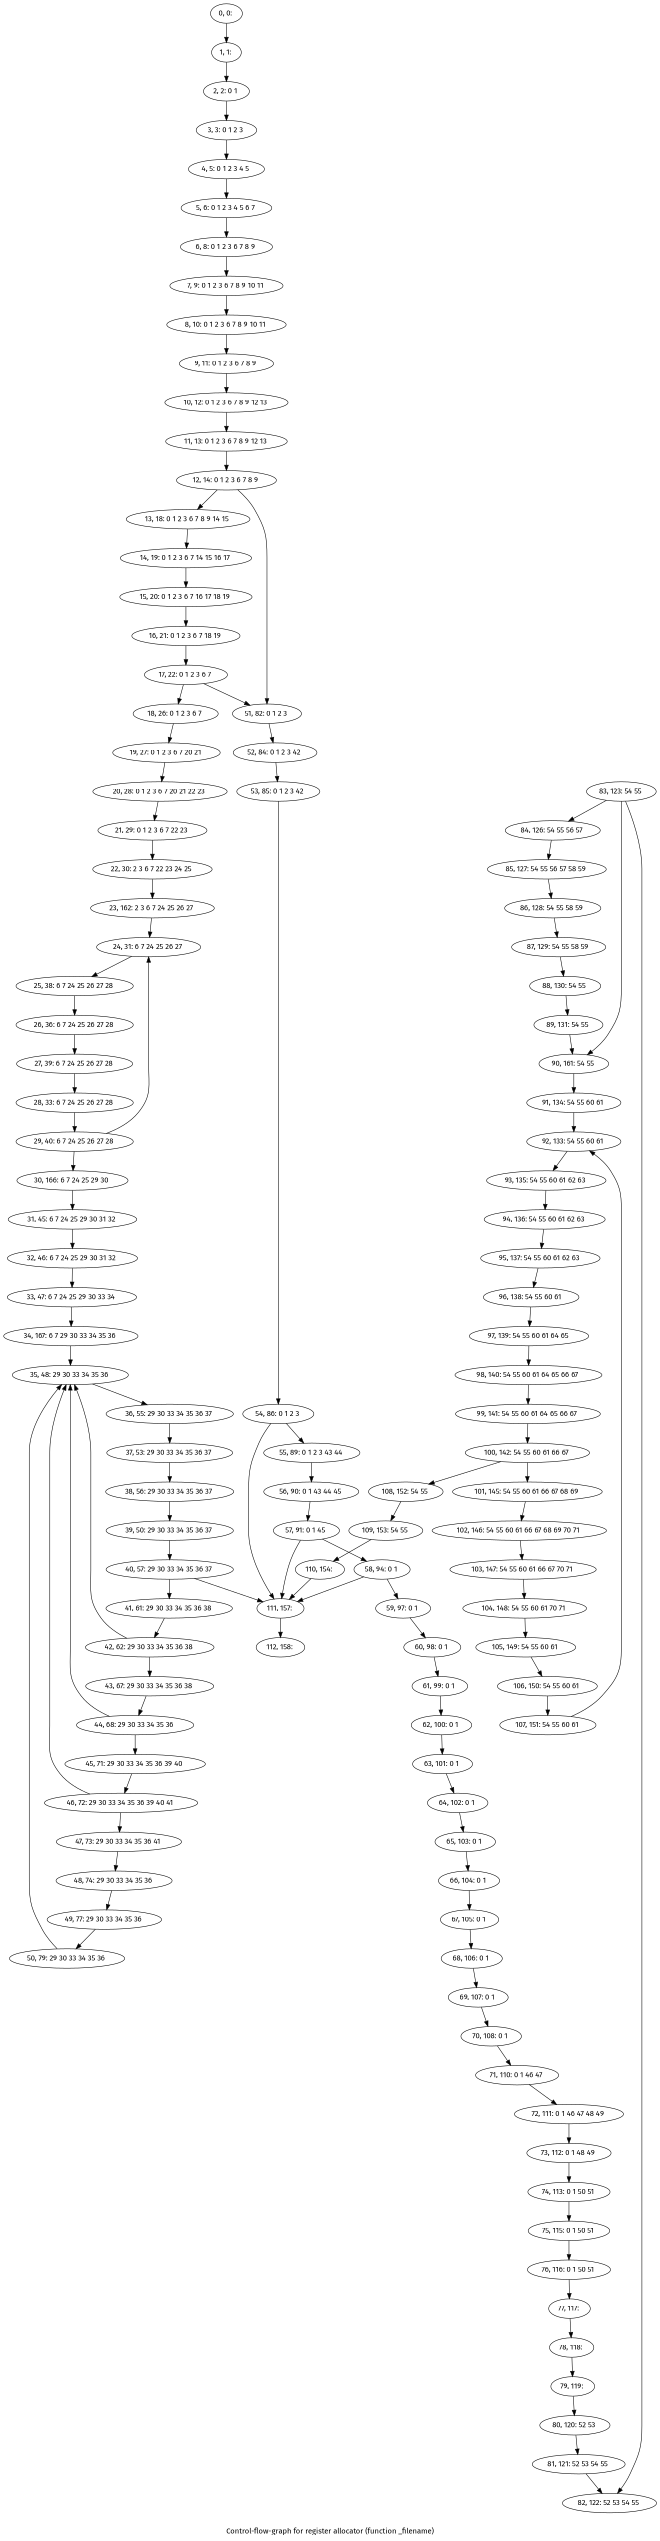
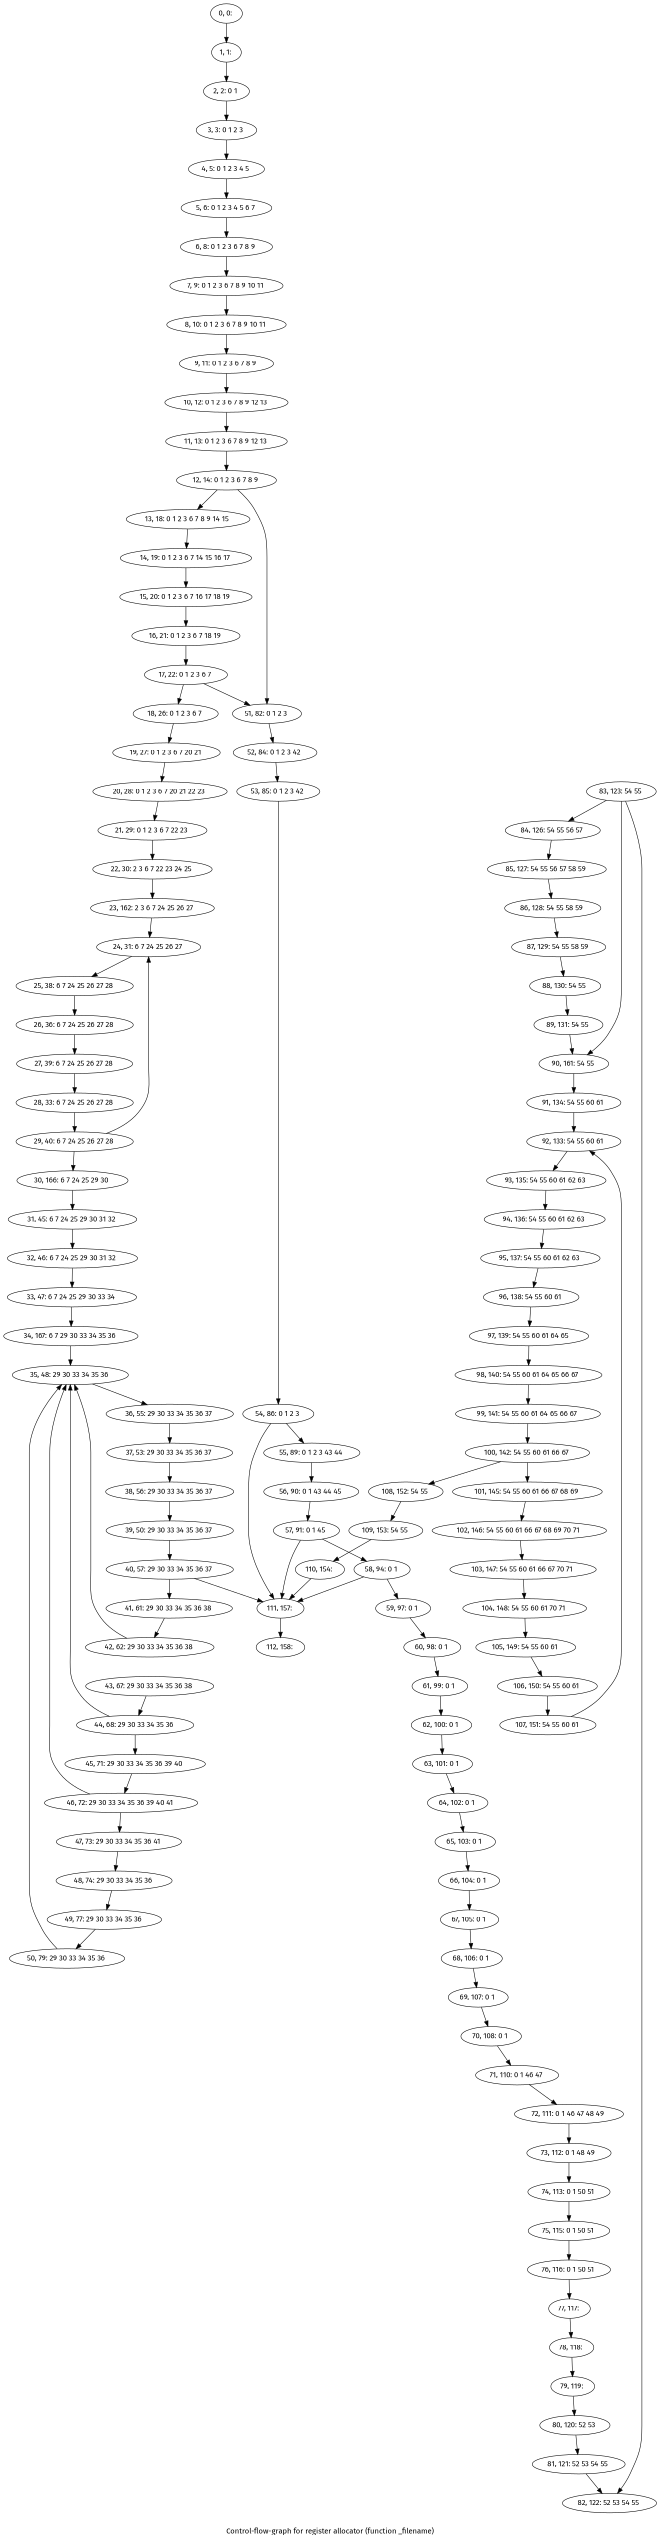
  digraph {
    fontname="Fira Sans"
    label="Control-flow-graph for register allocator (function _filename)"
    node [fontname="Fira Sans"]
    edge [fontname="Fira Sans"]
    n1 [label="0, 0: "]
    n2 [label="1, 1: "]
    n3 [label="2, 2: 0 1 "]
    n4 [label="3, 3: 0 1 2 3 "]
    n5 [label="4, 5: 0 1 2 3 4 5 "]
    n6 [label="5, 6: 0 1 2 3 4 5 6 7 "]
    n7 [label="6, 8: 0 1 2 3 6 7 8 9 "]
    n8 [label="7, 9: 0 1 2 3 6 7 8 9 10 11 "]
    n9 [label="8, 10: 0 1 2 3 6 7 8 9 10 11 "]
    n10 [label="9, 11: 0 1 2 3 6 7 8 9 "]
    n11 [label="10, 12: 0 1 2 3 6 7 8 9 12 13 "]
    n12 [label="11, 13: 0 1 2 3 6 7 8 9 12 13 "]
    n13 [label="12, 14: 0 1 2 3 6 7 8 9 "]
    n14 [label="13, 18: 0 1 2 3 6 7 8 9 14 15 "]
    n15 [label="51, 82: 0 1 2 3 "]
    n16 [label="14, 19: 0 1 2 3 6 7 14 15 16 17 "]
    n17 [label="52, 84: 0 1 2 3 42 "]
    n18 [label="15, 20: 0 1 2 3 6 7 16 17 18 19 "]
    n19 [label="16, 21: 0 1 2 3 6 7 18 19 "]
    n20 [label="17, 22: 0 1 2 3 6 7 "]
    n21 [label="18, 26: 0 1 2 3 6 7 "]
    n22 [label="19, 27: 0 1 2 3 6 7 20 21 "]
    n23 [label="20, 28: 0 1 2 3 6 7 20 21 22 23 "]
    n24 [label="21, 29: 0 1 2 3 6 7 22 23 "]
    n25 [label="22, 30: 2 3 6 7 22 23 24 25 "]
    n26 [label="23, 162: 2 3 6 7 24 25 26 27 "]
    n27 [label="24, 31: 6 7 24 25 26 27 "]
    n28 [label="25, 38: 6 7 24 25 26 27 28 "]
    n29 [label="26, 36: 6 7 24 25 26 27 28 "]
    n30 [label="27, 39: 6 7 24 25 26 27 28 "]
    n31 [label="28, 33: 6 7 24 25 26 27 28 "]
    n32 [label="29, 40: 6 7 24 25 26 27 28 "]
    n33 [label="30, 166: 6 7 24 25 29 30 "]
    n34 [label="31, 45: 6 7 24 25 29 30 31 32 "]
    n35 [label="32, 46: 6 7 24 25 29 30 31 32 "]
    n36 [label="33, 47: 6 7 24 25 29 30 33 34 "]
    n37 [label="34, 167: 6 7 29 30 33 34 35 36 "]
    n38 [label="35, 48: 29 30 33 34 35 36 "]
    n39 [label="36, 55: 29 30 33 34 35 36 37 "]
    n40 [label="37, 53: 29 30 33 34 35 36 37 "]
    n41 [label="38, 56: 29 30 33 34 35 36 37 "]
    n42 [label="39, 50: 29 30 33 34 35 36 37 "]
    n43 [label="40, 57: 29 30 33 34 35 36 37 "]
    n44 [label="41, 61: 29 30 33 34 35 36 38 "]
    n45 [label="111, 157: "]
    n46 [label="42, 62: 29 30 33 34 35 36 38 "]
    n47 [label="112, 158: "]
    n48 [label="43, 67: 29 30 33 34 35 36 38 "]
    n49 [label="44, 68: 29 30 33 34 35 36 "]
    n50 [label="45, 71: 29 30 33 34 35 36 39 40 "]
    n51 [label="46, 72: 29 30 33 34 35 36 39 40 41 "]
    n52 [label="47, 73: 29 30 33 34 35 36 41 "]
    n53 [label="48, 74: 29 30 33 34 35 36 "]
    n54 [label="49, 77: 29 30 33 34 35 36 "]
    n55 [label="50, 79: 29 30 33 34 35 36 "]
    n56 [label="53, 85: 0 1 2 3 42 "]
    n57 [label="54, 86: 0 1 2 3 "]
    n58 [label="55, 89: 0 1 2 3 43 44 "]
    n59 [label="56, 90: 0 1 43 44 45 "]
    n60 [label="57, 91: 0 1 45 "]
    n61 [label="58, 94: 0 1 "]
    n62 [label="59, 97: 0 1 "]
    n63 [label="60, 98: 0 1 "]
    n64 [label="61, 99: 0 1 "]
    n65 [label="62, 100: 0 1 "]
    n66 [label="63, 101: 0 1 "]
    n67 [label="64, 102: 0 1 "]
    n68 [label="65, 103: 0 1 "]
    n69 [label="66, 104: 0 1 "]
    n70 [label="67, 105: 0 1 "]
    n71 [label="68, 106: 0 1 "]
    n72 [label="69, 107: 0 1 "]
    n73 [label="70, 108: 0 1 "]
    n74 [label="71, 110: 0 1 46 47 "]
    n75 [label="72, 111: 0 1 46 47 48 49 "]
    n76 [label="73, 112: 0 1 48 49 "]
    n77 [label="74, 113: 0 1 50 51 "]
    n78 [label="75, 115: 0 1 50 51 "]
    n79 [label="76, 116: 0 1 50 51 "]
    n80 [label="77, 117: "]
    n81 [label="78, 118: "]
    n82 [label="79, 119: "]
    n83 [label="80, 120: 52 53 "]
    n84 [label="81, 121: 52 53 54 55 "]
    n85 [label="82, 122: 52 53 54 55 "]
    n86 [label="83, 123: 54 55 "]
    n87 [label="84, 126: 54 55 56 57 "]
    n88 [label="90, 161: 54 55 "]
    n89 [label="85, 127: 54 55 56 57 58 59 "]
    n90 [label="91, 134: 54 55 60 61 "]
    n91 [label="86, 128: 54 55 58 59 "]
    n92 [label="87, 129: 54 55 58 59 "]
    n93 [label="88, 130: 54 55 "]
    n94 [label="89, 131: 54 55 "]
    n95 [label="92, 133: 54 55 60 61 "]
    n96 [label="93, 135: 54 55 60 61 62 63 "]
    n97 [label="94, 136: 54 55 60 61 62 63 "]
    n98 [label="95, 137: 54 55 60 61 62 63 "]
    n99 [label="96, 138: 54 55 60 61 "]
    n100 [label="97, 139: 54 55 60 61 64 65 "]
    n101 [label="98, 140: 54 55 60 61 64 65 66 67 "]
    n102 [label="99, 141: 54 55 60 61 64 65 66 67 "]
    n103 [label="100, 142: 54 55 60 61 66 67 "]
    n104 [label="101, 145: 54 55 60 61 66 67 68 69 "]
    n105 [label="108, 152: 54 55 "]
    n106 [label="102, 146: 54 55 60 61 66 67 68 69 70 71 "]
    n107 [label="109, 153: 54 55 "]
    n108 [label="103, 147: 54 55 60 61 66 67 70 71 "]
    n109 [label="104, 148: 54 55 60 61 70 71 "]
    n110 [label="105, 149: 54 55 60 61 "]
    n111 [label="106, 150: 54 55 60 61 "]
    n112 [label="107, 151: 54 55 60 61 "]
    n113 [label="110, 154: "]
    n1 -> n2
    n2 -> n3
    n3 -> n4
    n4 -> n5
    n5 -> n6
    n6 -> n7
    n7 -> n8
    n8 -> n9
    n9 -> n10
    n10 -> n11
    n11 -> n12
    n12 -> n13
    n13 -> n14
    n13 -> n15
    n14 -> n16
    n15 -> n17
    n16 -> n18
    n17 -> n56
    n18 -> n19
    n19 -> n20
    n20 -> n15
    n20 -> n21
    n21 -> n22
    n22 -> n23
    n23 -> n24
    n24 -> n25
    n25 -> n26
    n26 -> n27
    n27 -> n28
    n28 -> n29
    n29 -> n30
    n30 -> n31
    n31 -> n32
    n32 -> n27
    n32 -> n33
    n33 -> n34
    n34 -> n35
    n35 -> n36
    n36 -> n37
    n37 -> n38
    n38 -> n39
    n39 -> n40
    n40 -> n41
    n41 -> n42
    n42 -> n43
    n43 -> n44
    n43 -> n45
    n44 -> n46
    n45 -> n47
    n46 -> n38
-   n46 -> n48
    n48 -> n49
    n49 -> n38
    n49 -> n50
    n50 -> n51
    n51 -> n38
    n51 -> n52
    n52 -> n53
    n53 -> n54
    n54 -> n55
    n55 -> n38
    n56 -> n57
    n57 -> n45
    n57 -> n58
    n58 -> n59
    n59 -> n60
    n60 -> n45
    n60 -> n61
    n61 -> n45
    n61 -> n62
    n62 -> n63
    n63 -> n64
    n64 -> n65
    n65 -> n66
    n66 -> n67
    n67 -> n68
    n68 -> n69
    n69 -> n70
    n70 -> n71
    n71 -> n72
    n72 -> n73
    n73 -> n74
    n74 -> n75
    n75 -> n76
    n76 -> n77
    n77 -> n78
    n78 -> n79
    n79 -> n80
    n80 -> n81
    n81 -> n82
    n82 -> n83
    n83 -> n84
    n84 -> n85
    n86 -> n85
    n86 -> n87
    n86 -> n88
    n87 -> n89
    n88 -> n90
    n89 -> n91
    n90 -> n95
    n91 -> n92
    n92 -> n93
    n93 -> n94
    n94 -> n88
    n95 -> n96
    n96 -> n97
    n97 -> n98
    n98 -> n99
    n99 -> n100
    n100 -> n101
    n101 -> n102
    n102 -> n103
    n103 -> n104
    n103 -> n105
    n104 -> n106
    n105 -> n107
    n106 -> n108
    n107 -> n113
    n108 -> n109
    n109 -> n110
    n110 -> n111
    n111 -> n112
    n112 -> n95
    n113 -> n45
  }
